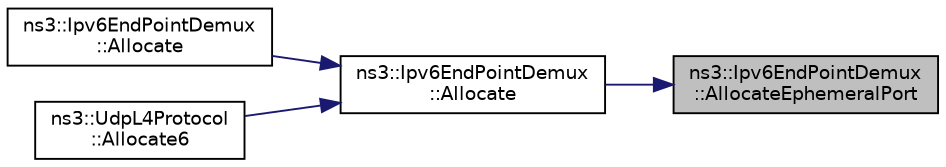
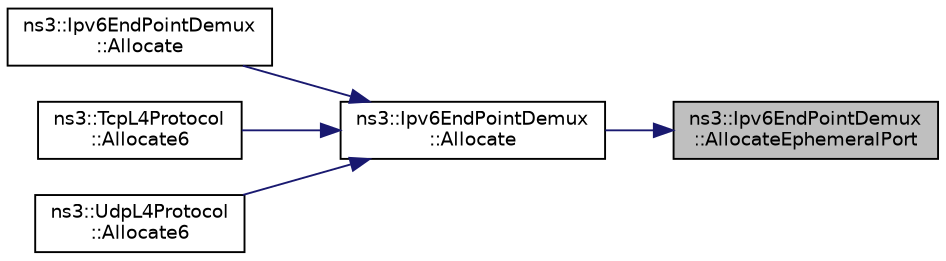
  digraph {
    rankdir=RL
    node [color=black fillcolor=white fontname=Helvetica fontsize=10 shape=record style=filled]
    edge [color=midnightblue dir=back fontname=Helvetica fontsize=10 labelfontname=Helvetica labelfontsize=10 style=solid]
    n1 [fillcolor=grey75 fontcolor=black height=0.2 label="ns3::Ipv6EndPointDemux\l::AllocateEphemeralPort" width=0.4]
    n2 [height=0.2 label="ns3::Ipv6EndPointDemux\l::Allocate" width=0.4]
    n3 [height=0.2 label="ns3::Ipv6EndPointDemux\l::Allocate" width=0.4]
+   n4 [height=0.2 label="ns3::TcpL4Protocol\l::Allocate6" width=0.4]
    n5 [height=0.2 label="ns3::UdpL4Protocol\l::Allocate6" width=0.4]
    n1 -> n2
    n2 -> n3
+   n2 -> n4
    n2 -> n5
  }
